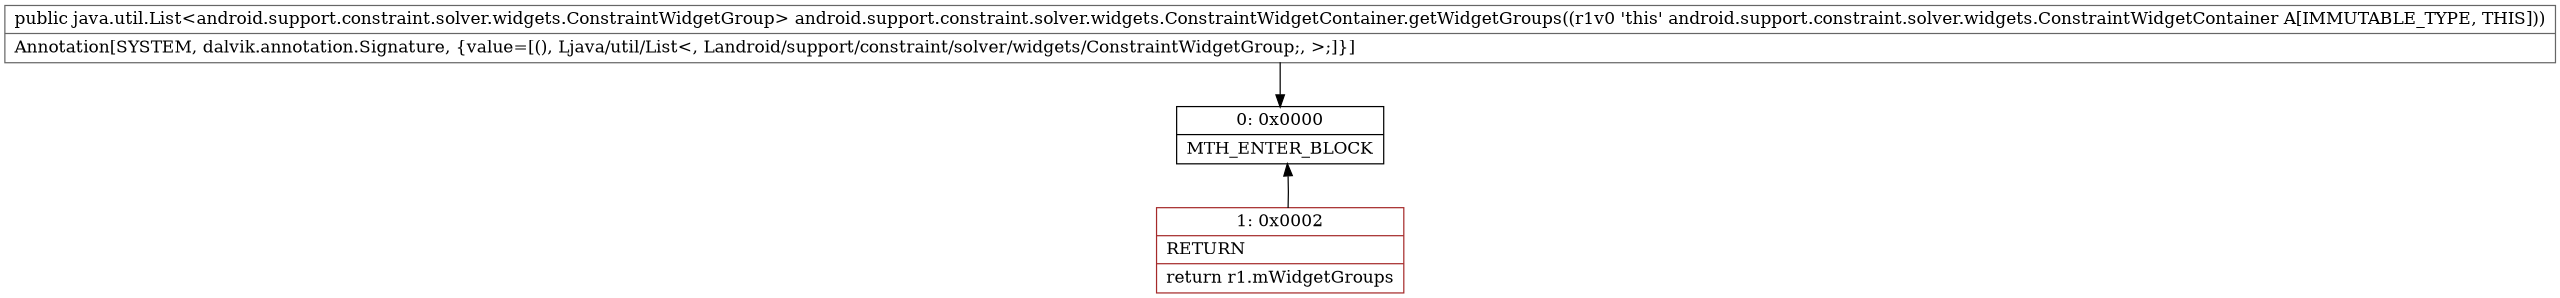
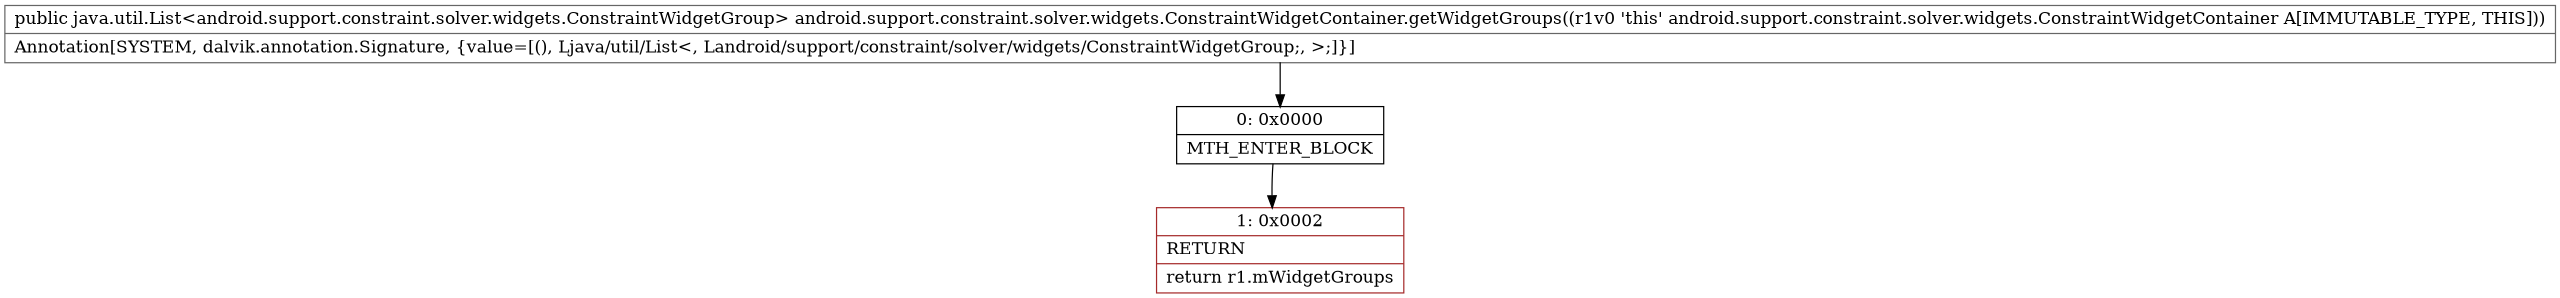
  digraph {
    node [shape=record]
    n1 [label="{0\:\ 0x0000|MTH_ENTER_BLOCK\l}" color=black]
    n2 [label="{1\:\ 0x0002|RETURN\l|return r1.mWidgetGroups\l}" color=brown]
    n3 [label="{public java.util.List\<android.support.constraint.solver.widgets.ConstraintWidgetGroup\> android.support.constraint.solver.widgets.ConstraintWidgetContainer.getWidgetGroups((r1v0 'this' android.support.constraint.solver.widgets.ConstraintWidgetContainer A[IMMUTABLE_TYPE, THIS]))  | Annotation[SYSTEM, dalvik.annotation.Signature, \{value=[(), Ljava\/util\/List\<, Landroid\/support\/constraint\/solver\/widgets\/ConstraintWidgetGroup;, \>;]\}]\l}" color=gray40]
-   n2 -> n1
+   n1 -> n2
    n3 -> n1
  }
